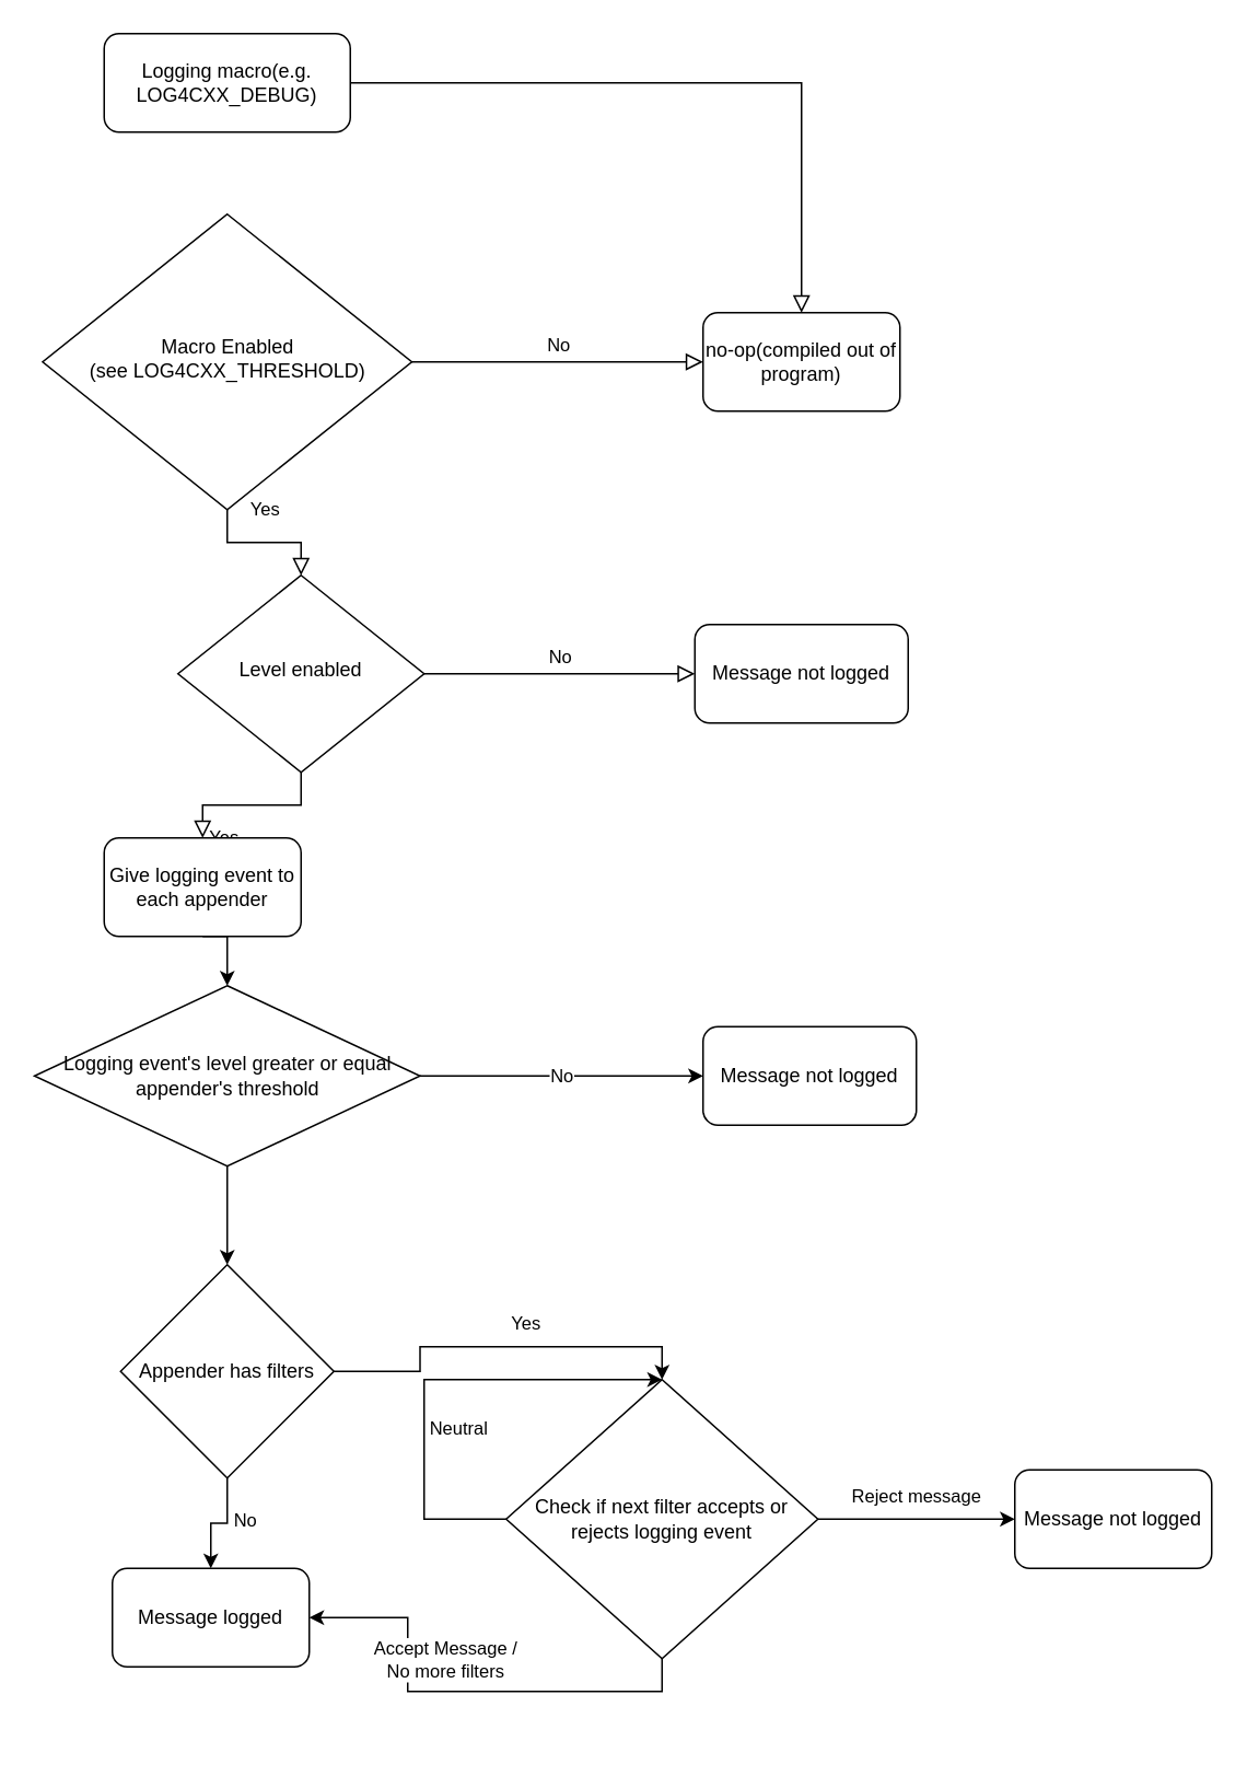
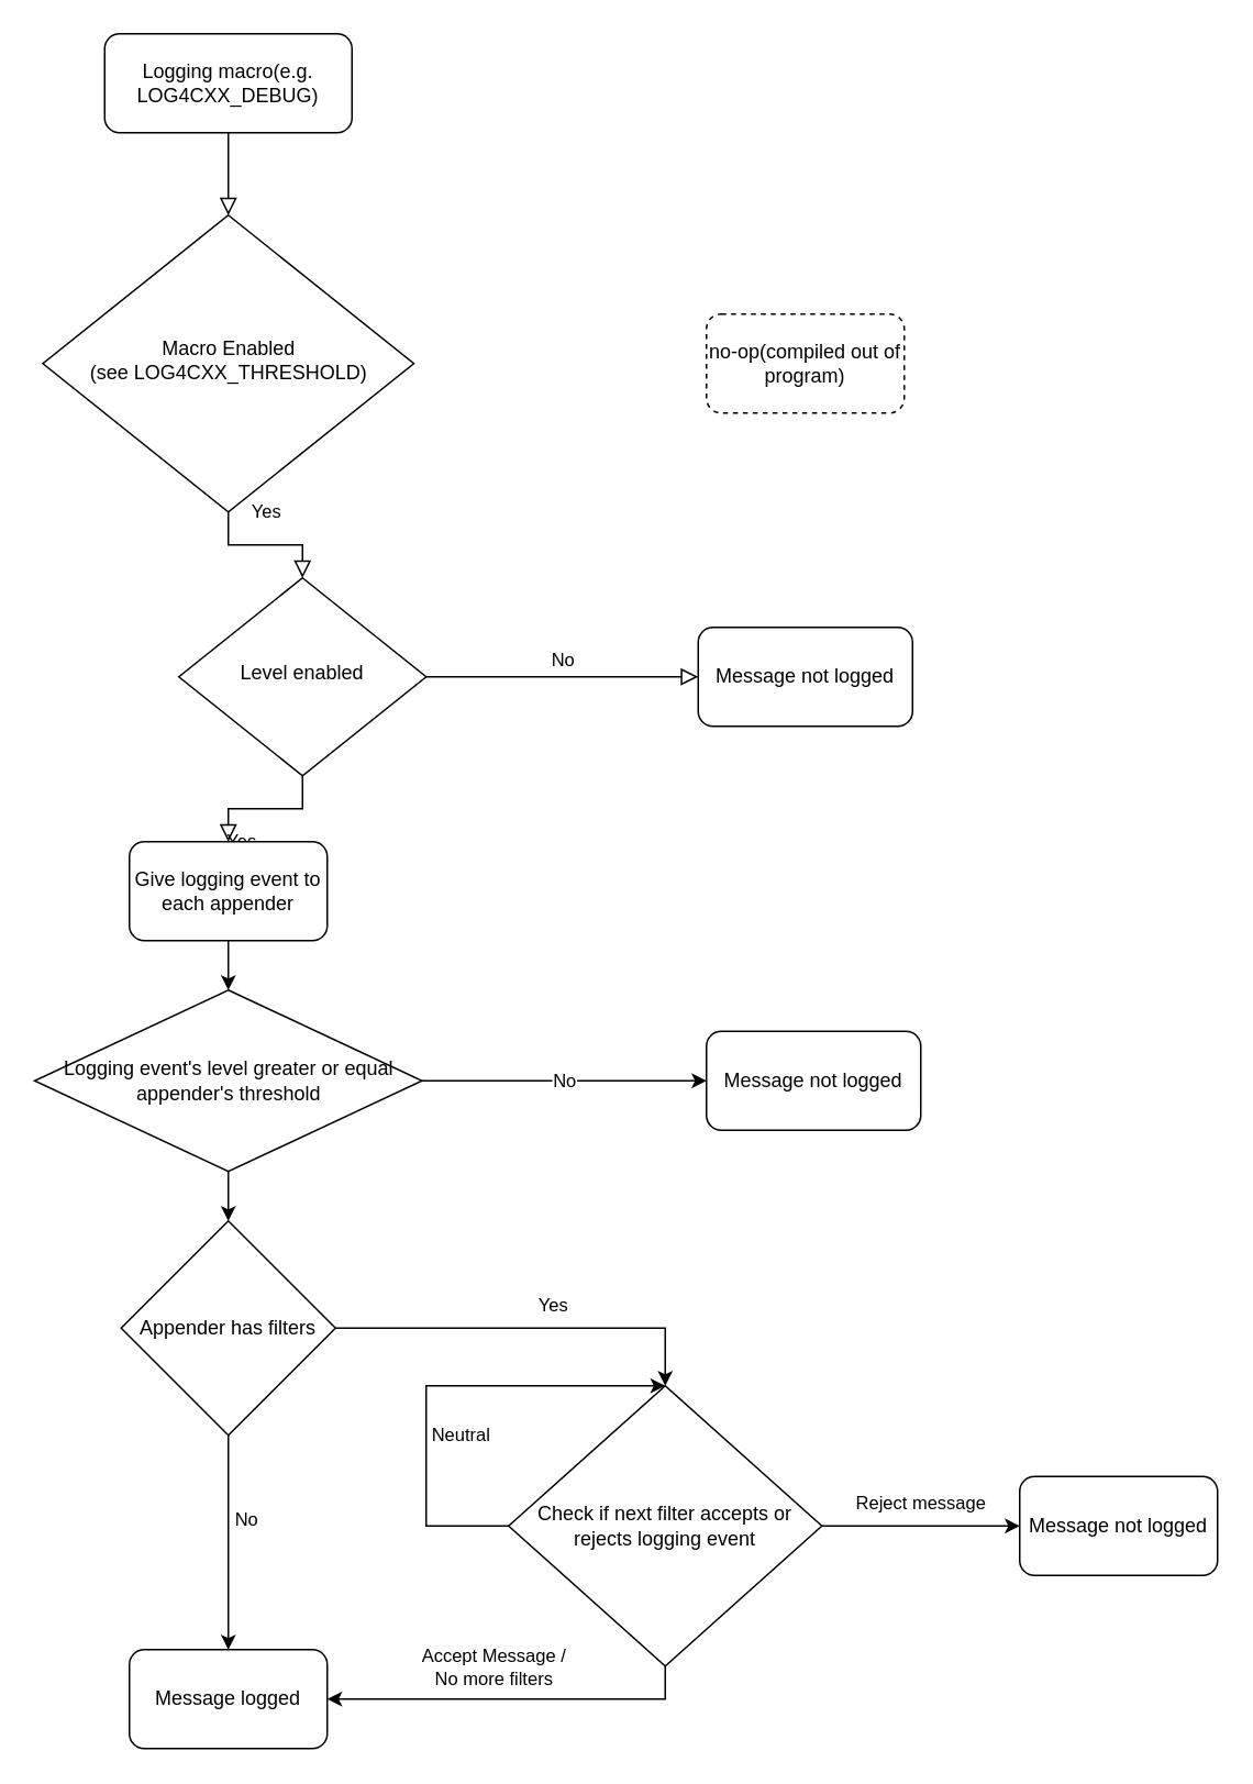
  <mxCell id="0" />
  <mxCell id="1" parent="0" />
- <mxCell id="2" value="" style="rounded=0;html=1;jettySize=auto;orthogonalLoop=1;fontSize=11;endArrow=block;endFill=0;endSize=8;strokeWidth=1;shadow=0;labelBackgroundColor=none;edgeStyle=orthogonalEdgeStyle;" parent="1" source="3" target="7" edge="1"><mxGeometry relative="1" as="geometry" /></mxCell>
+ <mxCell id="2" value="" style="rounded=0;html=1;jettySize=auto;orthogonalLoop=1;fontSize=11;endArrow=block;endFill=0;endSize=8;strokeWidth=1;shadow=0;labelBackgroundColor=none;edgeStyle=orthogonalEdgeStyle;" parent="1" source="3" target="6" edge="1"><mxGeometry relative="1" as="geometry" /></mxCell>
  <mxCell id="3" value="Logging macro(e.g. LOG4CXX_DEBUG)" style="rounded=1;whiteSpace=wrap;html=1;fontSize=12;glass=0;strokeWidth=1;shadow=0;" parent="1" vertex="1"><mxGeometry x="63" y="20" width="150" height="60" as="geometry" /></mxCell>
  <mxCell id="4" value="Yes" style="rounded=0;html=1;jettySize=auto;orthogonalLoop=1;fontSize=11;endArrow=block;endFill=0;endSize=8;strokeWidth=1;shadow=0;labelBackgroundColor=none;edgeStyle=orthogonalEdgeStyle;" parent="1" source="6" target="10" edge="1"><mxGeometry y="20" relative="1" as="geometry"><mxPoint as="offset" /></mxGeometry></mxCell>
- <mxCell id="5" value="No" style="edgeStyle=orthogonalEdgeStyle;rounded=0;html=1;jettySize=auto;orthogonalLoop=1;fontSize=11;endArrow=block;endFill=0;endSize=8;strokeWidth=1;shadow=0;labelBackgroundColor=none;" parent="1" source="6" target="7" edge="1"><mxGeometry y="10" relative="1" as="geometry"><mxPoint as="offset" /></mxGeometry></mxCell>
  <mxCell id="6" value="Macro Enabled&lt;br&gt;(see LOG4CXX_THRESHOLD)" style="rhombus;whiteSpace=wrap;html=1;shadow=0;fontFamily=Helvetica;fontSize=12;align=center;strokeWidth=1;spacing=6;spacingTop=-4;" parent="1" vertex="1"><mxGeometry x="25.5" y="130" width="225" height="180" as="geometry" /></mxCell>
- <mxCell id="7" value="&lt;div&gt;no-op(compiled out of program)&lt;/div&gt;" style="rounded=1;whiteSpace=wrap;html=1;fontSize=12;glass=0;strokeWidth=1;shadow=0;" parent="1" vertex="1"><mxGeometry x="428" y="190" width="120" height="60" as="geometry" /></mxCell>
+ <mxCell id="7" value="&lt;div&gt;no-op(compiled out of program)&lt;/div&gt;" style="rounded=1;whiteSpace=wrap;html=1;fontSize=12;glass=0;strokeWidth=1;shadow=0;dashed=1;" parent="1" vertex="1"><mxGeometry x="428" y="190" width="120" height="60" as="geometry" /></mxCell>
  <mxCell id="8" value="&lt;div&gt;Yes&lt;/div&gt;" style="rounded=0;html=1;jettySize=auto;orthogonalLoop=1;fontSize=11;endArrow=block;endFill=0;endSize=8;strokeWidth=1;shadow=0;labelBackgroundColor=none;edgeStyle=orthogonalEdgeStyle;entryX=0.5;entryY=0;entryDx=0;entryDy=0;" parent="1" source="10" target="14" edge="1"><mxGeometry x="0.333" y="20" relative="1" as="geometry"><mxPoint as="offset" /><mxPoint x="138" y="580" as="targetPoint" /></mxGeometry></mxCell>
  <mxCell id="9" value="No" style="edgeStyle=orthogonalEdgeStyle;rounded=0;html=1;jettySize=auto;orthogonalLoop=1;fontSize=11;endArrow=block;endFill=0;endSize=8;strokeWidth=1;shadow=0;labelBackgroundColor=none;" parent="1" source="10" target="11" edge="1"><mxGeometry y="10" relative="1" as="geometry"><mxPoint as="offset" /></mxGeometry></mxCell>
  <mxCell id="10" value="&lt;div&gt;Level enabled&lt;/div&gt;" style="rhombus;whiteSpace=wrap;html=1;shadow=0;fontFamily=Helvetica;fontSize=12;align=center;strokeWidth=1;spacing=6;spacingTop=-4;" parent="1" vertex="1"><mxGeometry x="108" y="350" width="150" height="120" as="geometry" /></mxCell>
  <mxCell id="11" value="Message not logged" style="rounded=1;whiteSpace=wrap;html=1;fontSize=12;glass=0;strokeWidth=1;shadow=0;" parent="1" vertex="1"><mxGeometry x="423" y="380" width="130" height="60" as="geometry" /></mxCell>
- <mxCell id="12" value="Message logged" style="rounded=1;whiteSpace=wrap;html=1;" parent="1" vertex="1"><mxGeometry x="68" y="955" width="120" height="60" as="geometry" /></mxCell>
+ <mxCell id="12" value="Message logged" style="rounded=1;whiteSpace=wrap;html=1;" parent="1" vertex="1"><mxGeometry x="78" y="1000" width="120" height="60" as="geometry" /></mxCell>
  <mxCell id="13" style="edgeStyle=orthogonalEdgeStyle;rounded=0;orthogonalLoop=1;jettySize=auto;html=1;exitX=0.5;exitY=1;exitDx=0;exitDy=0;entryX=0.5;entryY=0;entryDx=0;entryDy=0;" parent="1" source="31" target="19" edge="1"><mxGeometry relative="1" as="geometry" /></mxCell>
- <mxCell id="14" value="Give logging event to each appender" style="rounded=1;whiteSpace=wrap;html=1;" parent="1" vertex="1"><mxGeometry x="63" y="510" width="120" height="60" as="geometry" /></mxCell>
+ <mxCell id="14" value="Give logging event to each appender" style="rounded=1;whiteSpace=wrap;html=1;" parent="1" vertex="1"><mxGeometry x="78" y="510" width="120" height="60" as="geometry" /></mxCell>
  <mxCell id="15" style="edgeStyle=orthogonalEdgeStyle;rounded=0;orthogonalLoop=1;jettySize=auto;html=1;exitX=0.5;exitY=1;exitDx=0;exitDy=0;entryX=0.5;entryY=0;entryDx=0;entryDy=0;" parent="1" source="19" target="12" edge="1"><mxGeometry relative="1" as="geometry" /></mxCell>
  <mxCell id="16" value="No" style="edgeLabel;html=1;align=center;verticalAlign=middle;resizable=0;points=[];" parent="15" vertex="1" connectable="0"><mxGeometry x="-0.236" relative="1" as="geometry"><mxPoint x="10" as="offset" /></mxGeometry></mxCell>
  <mxCell id="17" style="edgeStyle=orthogonalEdgeStyle;rounded=0;orthogonalLoop=1;jettySize=auto;html=1;exitX=1;exitY=0.5;exitDx=0;exitDy=0;entryX=0.5;entryY=0;entryDx=0;entryDy=0;" parent="1" source="19" target="24" edge="1"><mxGeometry relative="1" as="geometry"><mxPoint x="378" y="805" as="targetPoint" /></mxGeometry></mxCell>
  <mxCell id="18" value="Yes" style="edgeLabel;html=1;align=center;verticalAlign=middle;resizable=0;points=[];" parent="17" vertex="1" connectable="0"><mxGeometry x="0.203" y="-1" relative="1" as="geometry"><mxPoint x="-10" y="-16" as="offset" /></mxGeometry></mxCell>
- <mxCell id="19" value="Appender has filters" style="rhombus;whiteSpace=wrap;html=1;" parent="1" vertex="1"><mxGeometry x="73" y="770" width="130" height="130" as="geometry" /></mxCell>
+ <mxCell id="19" value="Appender has filters" style="rhombus;whiteSpace=wrap;html=1;" parent="1" vertex="1"><mxGeometry x="73" y="740" width="130" height="130" as="geometry" /></mxCell>
  <mxCell id="20" style="edgeStyle=orthogonalEdgeStyle;rounded=0;orthogonalLoop=1;jettySize=auto;html=1;exitX=0.5;exitY=1;exitDx=0;exitDy=0;entryX=1;entryY=0.5;entryDx=0;entryDy=0;" parent="1" source="24" target="12" edge="1"><mxGeometry relative="1" as="geometry" /></mxCell>
  <mxCell id="21" value="&lt;div&gt;Accept Message / &lt;br&gt;&lt;/div&gt;&lt;div&gt;No more filters&lt;br&gt;&lt;/div&gt;" style="edgeLabel;html=1;align=center;verticalAlign=middle;resizable=0;points=[];" parent="20" vertex="1" connectable="0"><mxGeometry x="0.02" y="2" relative="1" as="geometry"><mxPoint x="-10" y="-22" as="offset" /></mxGeometry></mxCell>
  <mxCell id="22" style="edgeStyle=orthogonalEdgeStyle;rounded=0;orthogonalLoop=1;jettySize=auto;html=1;exitX=1;exitY=0.5;exitDx=0;exitDy=0;entryX=0;entryY=0.5;entryDx=0;entryDy=0;" parent="1" source="24" target="25" edge="1"><mxGeometry relative="1" as="geometry"><mxPoint x="698" y="925" as="targetPoint" /></mxGeometry></mxCell>
  <mxCell id="23" value="&lt;div&gt;Reject message&lt;/div&gt;" style="edgeLabel;html=1;align=center;verticalAlign=middle;resizable=0;points=[];" parent="22" vertex="1" connectable="0"><mxGeometry x="0.392" y="-3" relative="1" as="geometry"><mxPoint x="-25" y="-18" as="offset" /></mxGeometry></mxCell>
  <mxCell id="24" value="Check if next filter accepts or rejects logging event" style="rhombus;whiteSpace=wrap;html=1;" parent="1" vertex="1"><mxGeometry x="308" y="840" width="190" height="170" as="geometry" /></mxCell>
  <mxCell id="25" value="Message not logged" style="rounded=1;whiteSpace=wrap;html=1;" parent="1" vertex="1"><mxGeometry x="618" y="895" width="120" height="60" as="geometry" /></mxCell>
  <mxCell id="26" style="edgeStyle=orthogonalEdgeStyle;rounded=0;orthogonalLoop=1;jettySize=auto;html=1;exitX=0;exitY=0.5;exitDx=0;exitDy=0;entryX=0.5;entryY=0;entryDx=0;entryDy=0;" parent="1" source="24" target="24" edge="1"><mxGeometry relative="1" as="geometry"><Array as="points"><mxPoint x="258" y="925" /><mxPoint x="258" y="840" /></Array></mxGeometry></mxCell>
  <mxCell id="27" value="Neutral" style="edgeLabel;html=1;align=center;verticalAlign=middle;resizable=0;points=[];" parent="26" vertex="1" connectable="0"><mxGeometry x="-0.242" y="-4" relative="1" as="geometry"><mxPoint x="16" as="offset" /></mxGeometry></mxCell>
  <mxCell id="28" value="No" style="edgeStyle=orthogonalEdgeStyle;rounded=0;orthogonalLoop=1;jettySize=auto;html=1;exitX=1;exitY=0.5;exitDx=0;exitDy=0;" edge="1" parent="1" source="31" target="29"><mxGeometry relative="1" as="geometry" /></mxCell>
  <mxCell id="29" value="Message not logged" style="rounded=1;whiteSpace=wrap;html=1;fontSize=12;glass=0;strokeWidth=1;shadow=0;" vertex="1" parent="1"><mxGeometry x="428" y="625" width="130" height="60" as="geometry" /></mxCell>
  <mxCell id="30" value="" style="edgeStyle=orthogonalEdgeStyle;rounded=0;orthogonalLoop=1;jettySize=auto;html=1;exitX=0.5;exitY=1;exitDx=0;exitDy=0;entryX=0.5;entryY=0;entryDx=0;entryDy=0;" edge="1" parent="1" source="14" target="31"><mxGeometry relative="1" as="geometry"><mxPoint x="138" y="570" as="sourcePoint" /><mxPoint x="138" y="740" as="targetPoint" /></mxGeometry></mxCell>
  <mxCell id="31" value="Logging event's level greater or equal appender's threshold" style="rhombus;whiteSpace=wrap;html=1;" vertex="1" parent="1"><mxGeometry x="20.5" y="600" width="235" height="110" as="geometry" /></mxCell>
